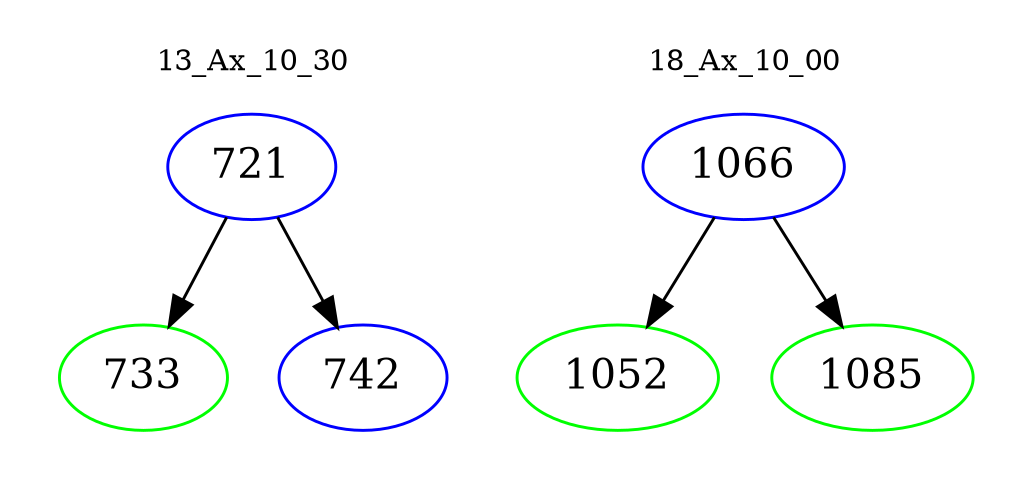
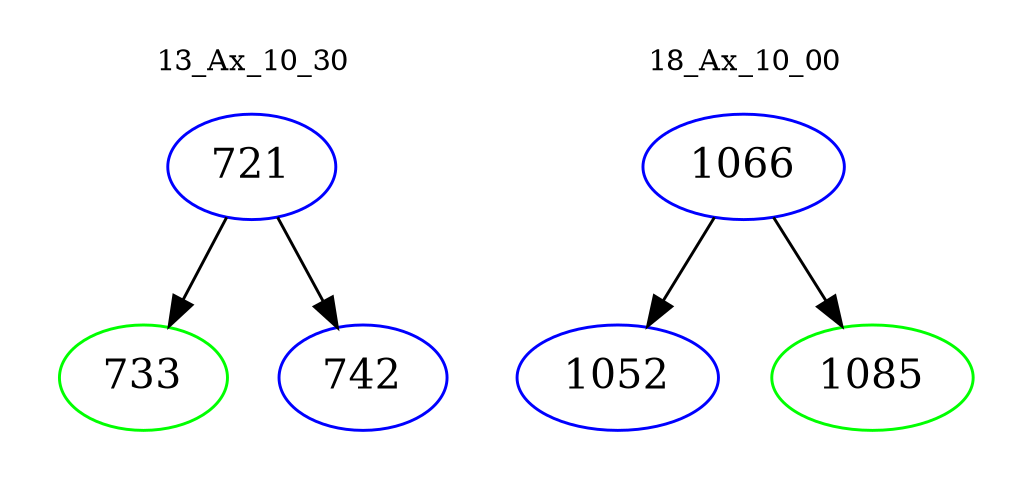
  digraph {
    node [color=blue]
    edge [color=black]
    n1 [label=721]
    n2 [color=green label=733]
    n3 [label=742]
    n4 [label=1066]
-   n5 [color=green label=1052]
+   n5 [label=1052]
    n6 [color=green label=1085]
    subgraph cluster_1 {
      color=white
      fontsize=10
      label="13_Ax_10_30"
      n1
      n2
      n3
    }
    subgraph cluster_2 {
      color=white
      fontsize=10
      label="18_Ax_10_00"
      n4
      n5
      n6
    }
    n1 -> n2
    n1 -> n3
    n4 -> n5
    n4 -> n6
  }
